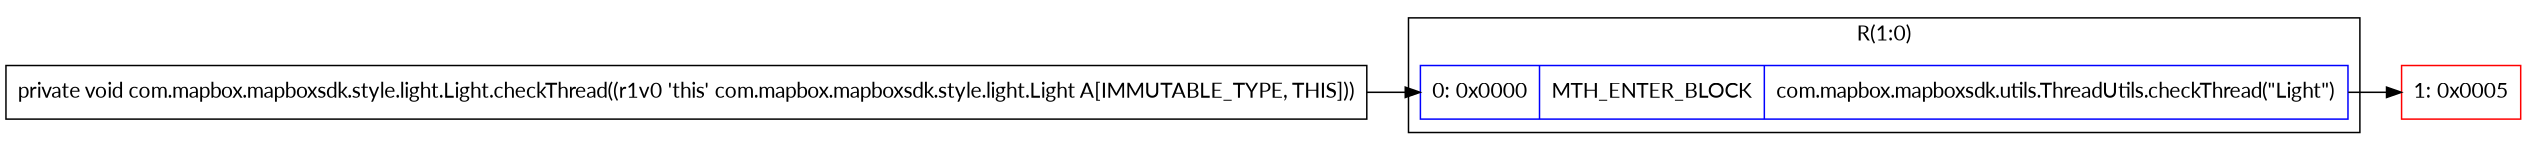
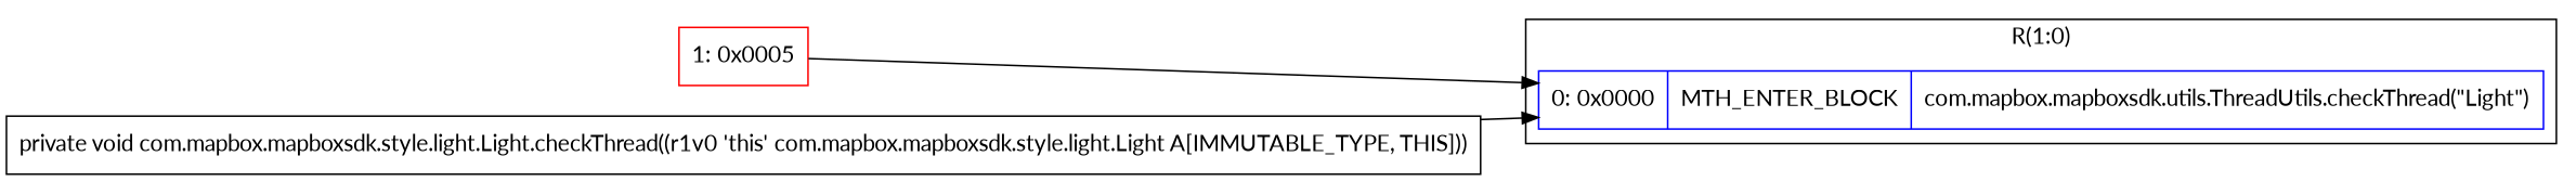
  digraph {
    rankdir=LR
    fontname=Lato
    node [shape=record fontname=Lato]
    edge [fontname=Lato]
    n1 [color=blue label="{0\:\ 0x0000|MTH_ENTER_BLOCK\l|com.mapbox.mapboxsdk.utils.ThreadUtils.checkThread(\"Light\")\l}"]
    n2 [color=red label="{1\:\ 0x0005}"]
    n3 [label="{private void com.mapbox.mapboxsdk.style.light.Light.checkThread((r1v0 'this' com.mapbox.mapboxsdk.style.light.Light A[IMMUTABLE_TYPE, THIS])) }"]
    subgraph cluster_1 {
      label="R(1:0)"
      n1
    }
-   n1 -> n2
+   n2 -> n1
    n3 -> n1
  }
